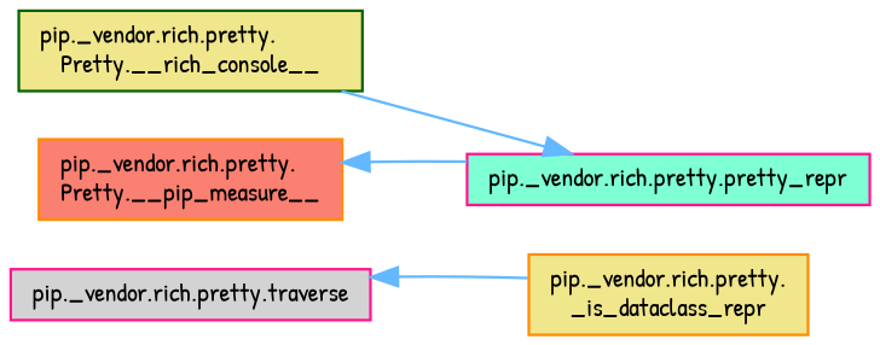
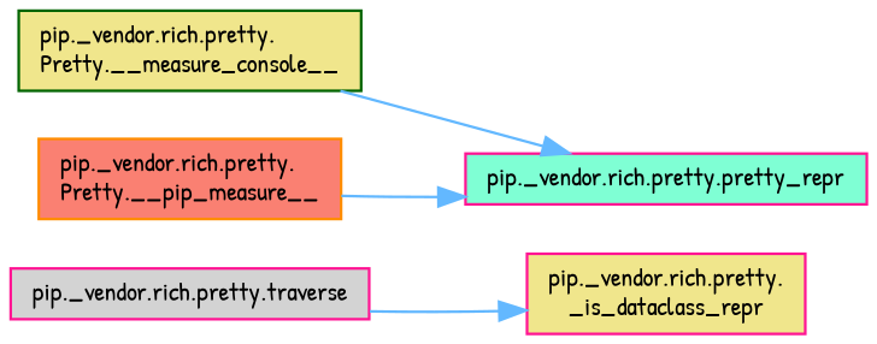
  digraph {
    fontname="Patrick Hand"
    rankdir=RL
    node [color=darkorange fillcolor=khaki fontname="Patrick Hand" fontsize=10 shape=box style=filled]
    edge [color=steelblue1 dir=back fontname="Patrick Hand" fontsize=10 labelfontname=Helvetica labelfontsize=10 style=solid]
-   n1 [fontcolor=black height=0.2 label="pip._vendor.rich.pretty.\l_is_dataclass_repr" width=0.4]
+   n1 [color=deeppink fontcolor=black height=0.2 label="pip._vendor.rich.pretty.\l_is_dataclass_repr" width=0.4]
    n2 [color=deeppink fillcolor=lightgrey height=0.2 label="pip._vendor.rich.pretty.traverse" width=0.4]
    n3 [color=deeppink fillcolor=aquamarine height=0.2 label="pip._vendor.rich.pretty.pretty_repr" width=0.4]
-   n4 [color=darkgreen height=0.2 label="pip._vendor.rich.pretty.\lPretty.__rich_console__" width=0.4]
+   n4 [color=darkgreen height=0.2 label="pip._vendor.rich.pretty.\lPretty.__measure_console__" width=0.4]
    n5 [fillcolor=salmon height=0.2 label="pip._vendor.rich.pretty.\lPretty.__pip_measure__" width=0.4]
-   n2 -> n1
+   n1 -> n2
    n3 -> n4
-   n5 -> n3
+   n3 -> n5
  }
